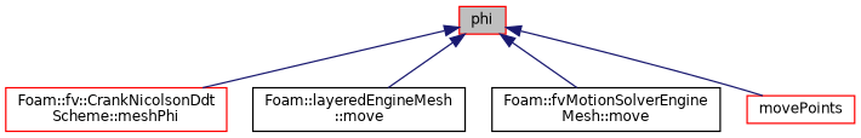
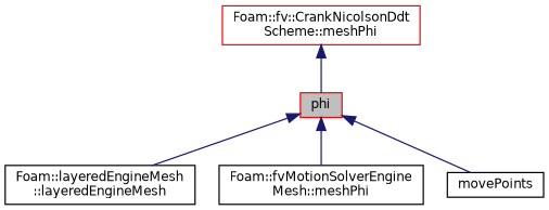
  digraph {
    rankdir=TB
    node [color=red fontname=Helvetica fontsize=10 shape=record]
    edge [color=midnightblue dir=back fontname=Helvetica fontsize=10 labelfontname=Helvetica labelfontsize=10 style=solid]
    n1 [fillcolor=grey75 fontcolor=black height=0.2 label=phi style=filled width=0.4]
    n2 [height=0.2 label="Foam::fv::CrankNicolsonDdt\lScheme::meshPhi" width=0.4]
-   n3 [color=black height=0.2 label="Foam::layeredEngineMesh\l::move" width=0.4]
-   n4 [color=black height=0.2 label="Foam::fvMotionSolverEngine\lMesh::move" width=0.4]
-   n5 [height=0.2 label=movePoints width=0.4]
-   n1 -> n2
+   n3 [color=black height=0.2 label="Foam::layeredEngineMesh\l::layeredEngineMesh" width=0.4]
+   n4 [color=black height=0.2 label="Foam::fvMotionSolverEngine\lMesh::meshPhi" width=0.4]
+   n5 [color=black height=0.2 label=movePoints width=0.4]
+   n2 -> n1
    n1 -> n3
    n1 -> n4
    n1 -> n5
  }
